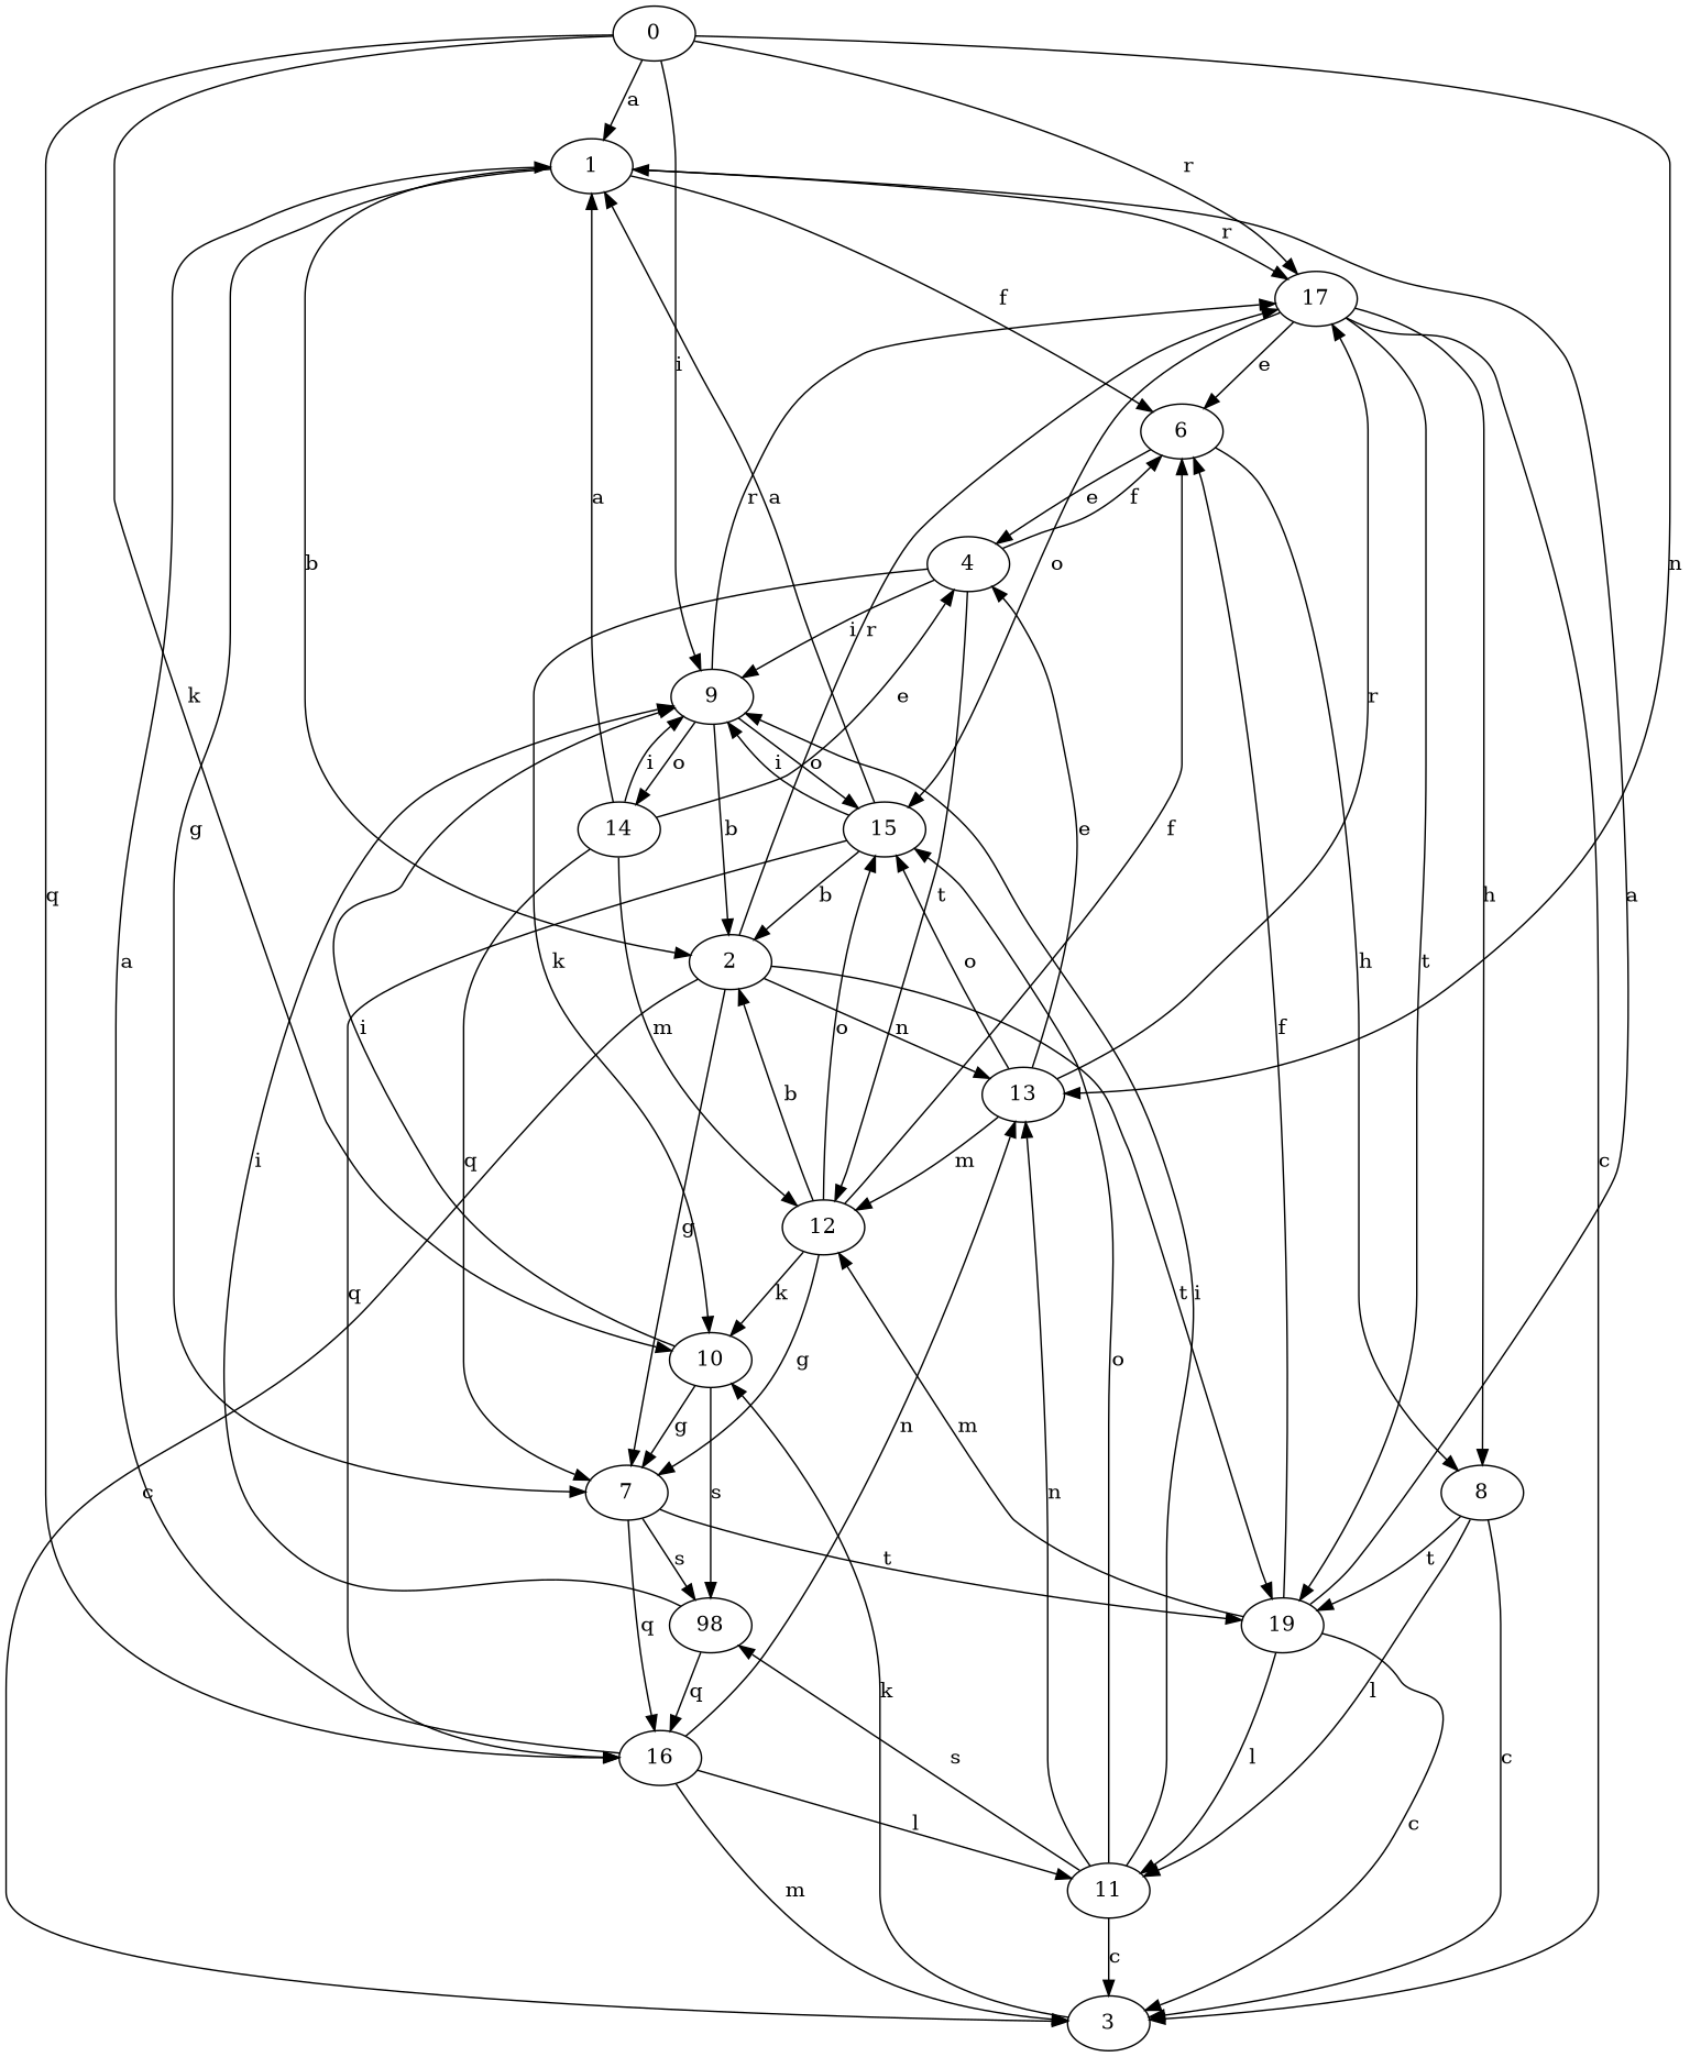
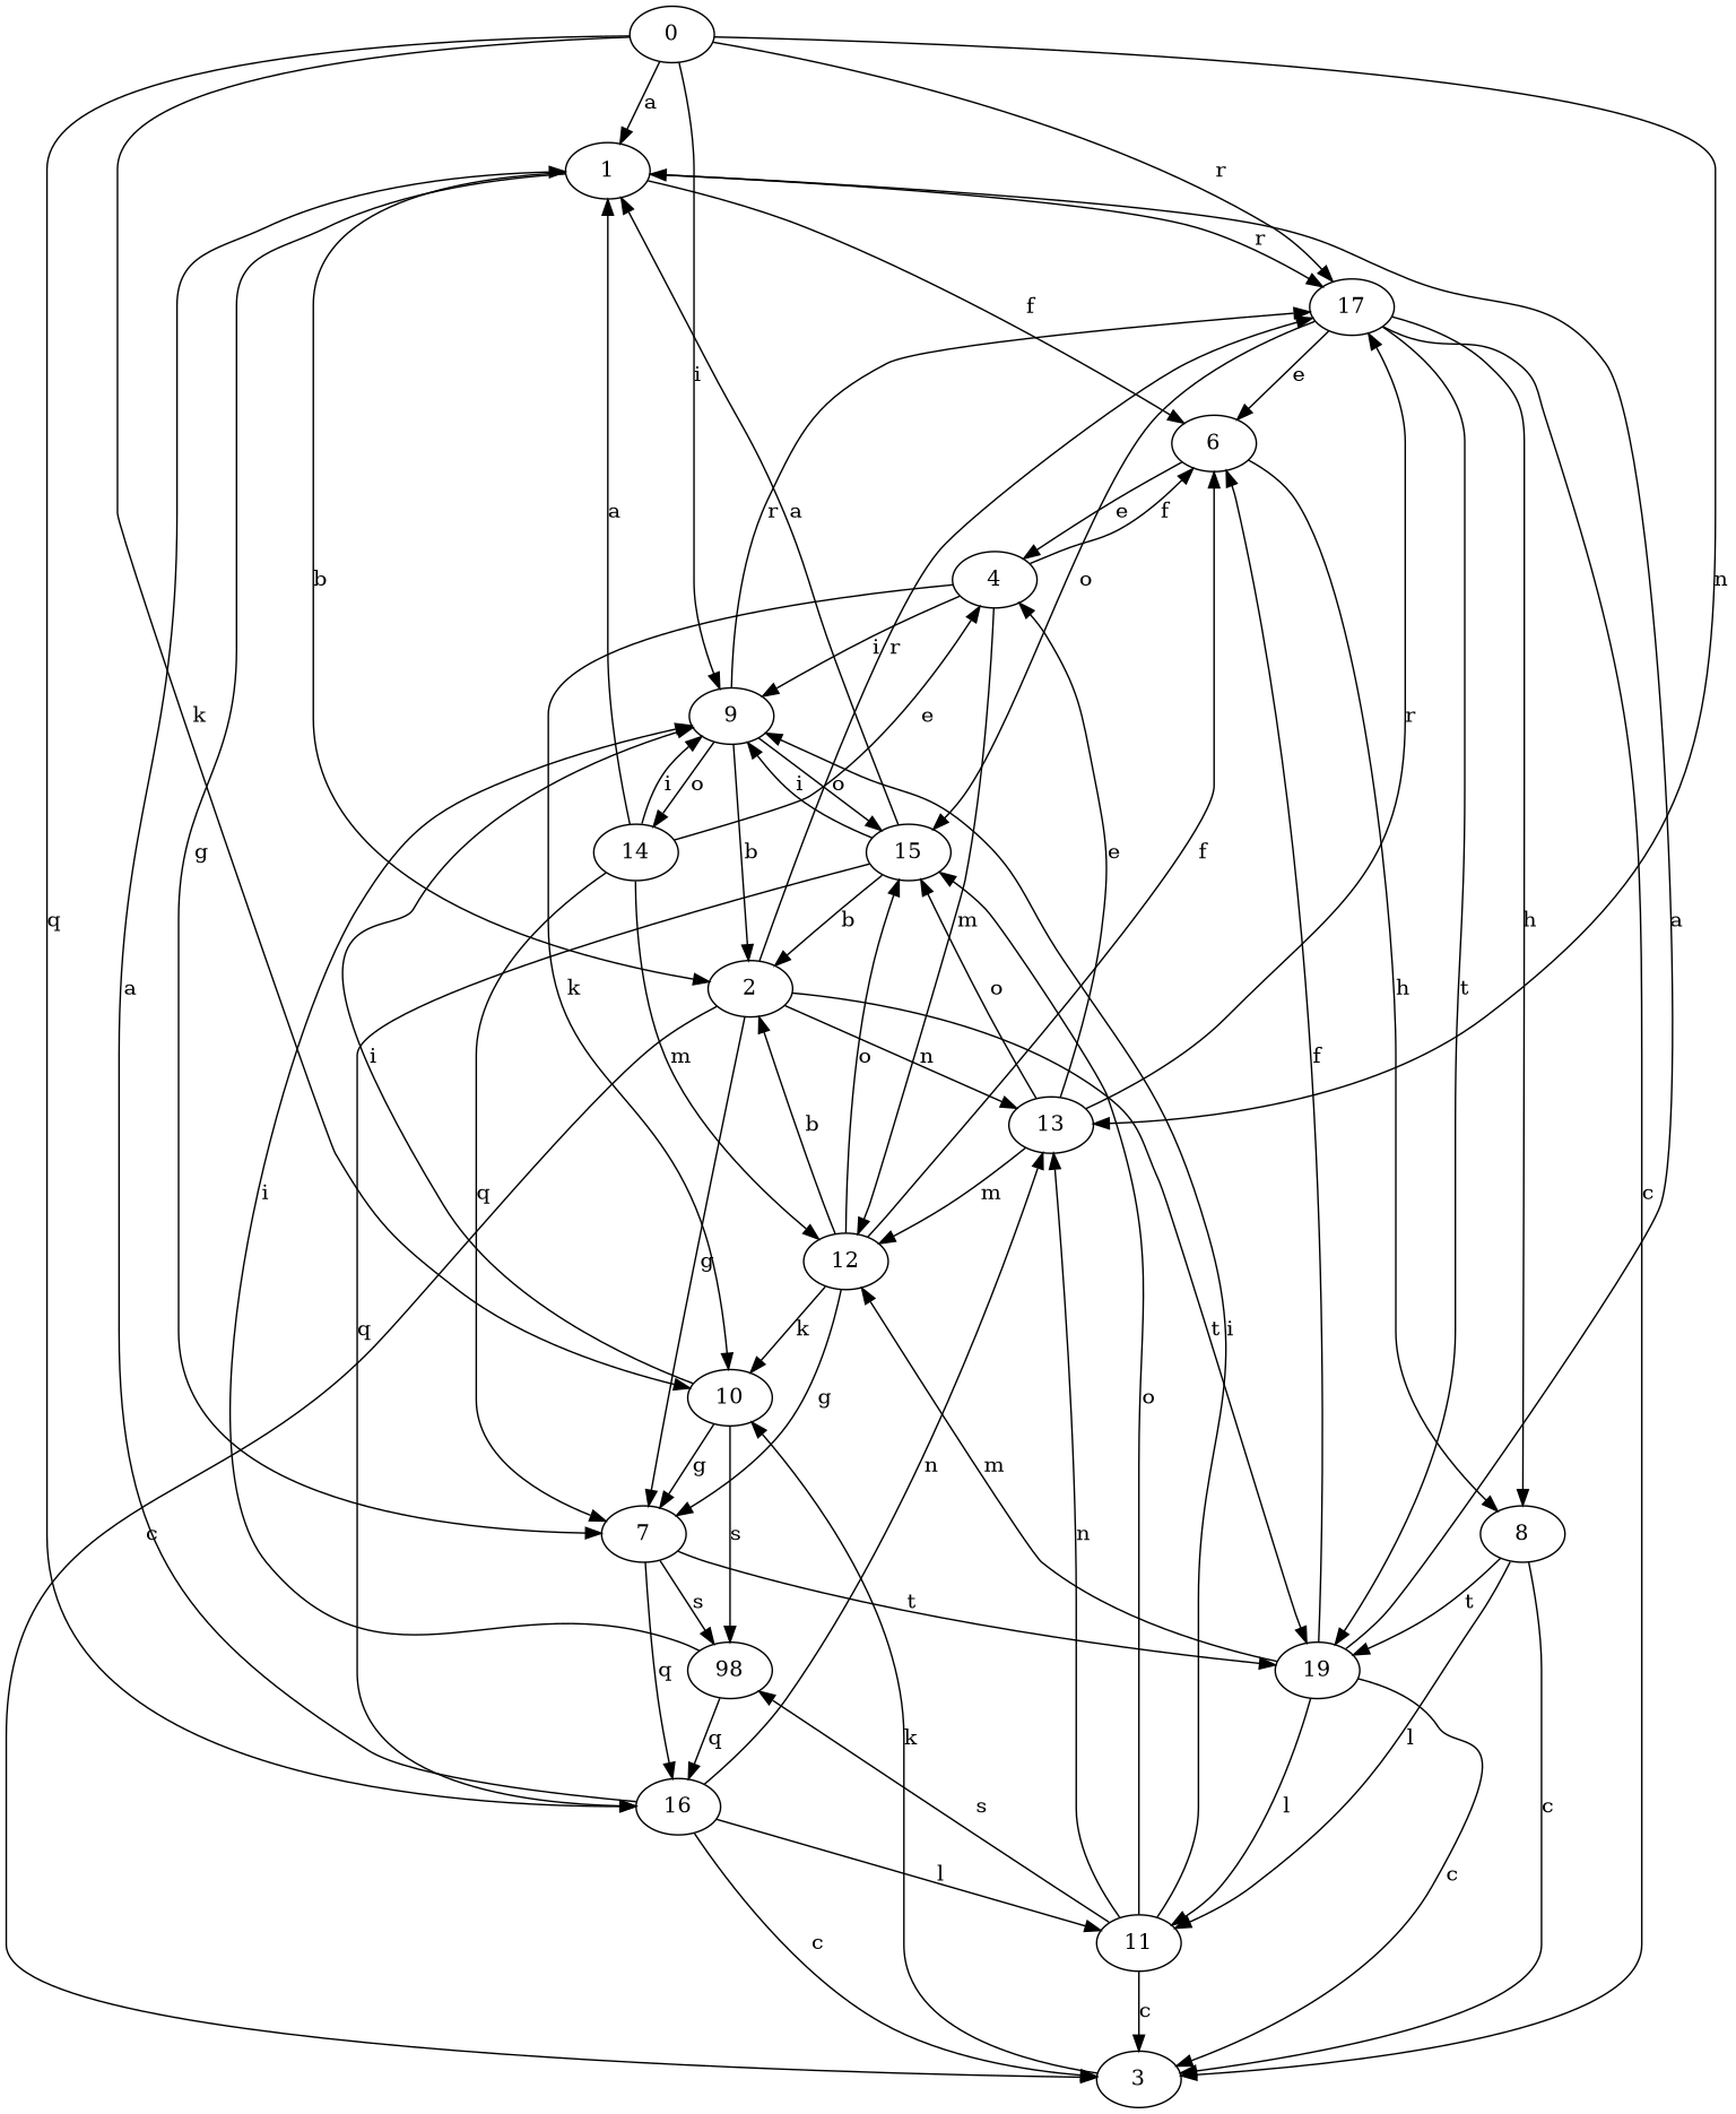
  strict digraph {
    0
    1
    9
    10
    13
    16
    17
    2
    6
    7
    14
    15
    n13 [label=98]
    4
    12
    3
    11
    19
    8
    0 -> 1 [label=a]
    0 -> 9 [label=i]
    0 -> 10 [label=k]
    0 -> 13 [label=n]
    0 -> 16 [label=q]
    0 -> 17 [label=r]
    1 -> 17 [label=r]
    1 -> 2 [label=b]
    1 -> 6 [label=f]
    1 -> 7 [label=g]
    9 -> 17 [label=r]
    9 -> 2 [label=b]
    9 -> 14 [label=o]
    9 -> 15 [label=o]
    10 -> 9 [label=i]
    10 -> 7 [label=g]
    10 -> n13 [label=s]
    13 -> 17 [label=r]
    13 -> 15 [label=o]
    13 -> 4 [label=e]
    13 -> 12 [label=m]
    16 -> 1 [label=a]
    16 -> 13 [label=n]
-   16 -> 3 [label=m]
+   16 -> 3 [label=c]
    16 -> 11 [label=l]
    17 -> 6 [label=e]
    17 -> 15 [label=o]
    17 -> 3 [label=c]
    17 -> 19 [label=t]
    17 -> 8 [label=h]
    2 -> 13 [label=n]
    2 -> 17 [label=r]
    2 -> 7 [label=g]
    2 -> 3 [label=c]
    2 -> 19 [label=t]
    6 -> 4 [label=e]
    6 -> 8 [label=h]
    7 -> 16 [label=q]
    7 -> n13 [label=s]
    7 -> 19 [label=t]
    14 -> 1 [label=a]
    14 -> 9 [label=i]
    14 -> 7 [label=q]
    14 -> 4 [label=e]
    14 -> 12 [label=m]
    15 -> 1 [label=a]
    15 -> 9 [label=i]
    15 -> 16 [label=q]
    15 -> 2 [label=b]
    n13 -> 9 [label=i]
    n13 -> 16 [label=q]
    4 -> 9 [label=i]
    4 -> 10 [label=k]
    4 -> 6 [label=f]
-   4 -> 12 [label=t]
+   4 -> 12 [label=m]
    12 -> 10 [label=k]
    12 -> 2 [label=b]
    12 -> 6 [label=f]
    12 -> 7 [label=g]
    12 -> 15 [label=o]
    3 -> 10 [label=k]
    11 -> 9 [label=i]
    11 -> 13 [label=n]
    11 -> 15 [label=o]
    11 -> n13 [label=s]
    11 -> 3 [label=c]
    19 -> 1 [label=a]
    19 -> 6 [label=f]
    19 -> 12 [label=m]
    19 -> 3 [label=c]
    19 -> 11 [label=l]
    8 -> 3 [label=c]
    8 -> 11 [label=l]
    8 -> 19 [label=t]
  }
